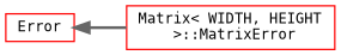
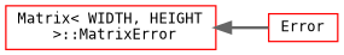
  digraph {
    rankdir=LR
    fontname="DejaVu Sans Mono"
    node [color=red fillcolor=white fontname="DejaVu Sans Mono" fontsize=10 shape=box style=filled]
    n1 [height=0.2 label=Error width=0.4]
    n2 [height=0.2 label="Matrix\< WIDTH, HEIGHT\l \>::MatrixError" width=0.4]
-   n1 -> n2 [color=gray40 dir=back fontname="DejaVu Sans Mono" fontsize=10 labelfontname=Helvetica labelfontsize=10 style=bold]
+   n2 -> n1 [color=gray40 dir=back fontname="DejaVu Sans Mono" fontsize=10 labelfontname=Helvetica labelfontsize=10 style=bold]
  }
